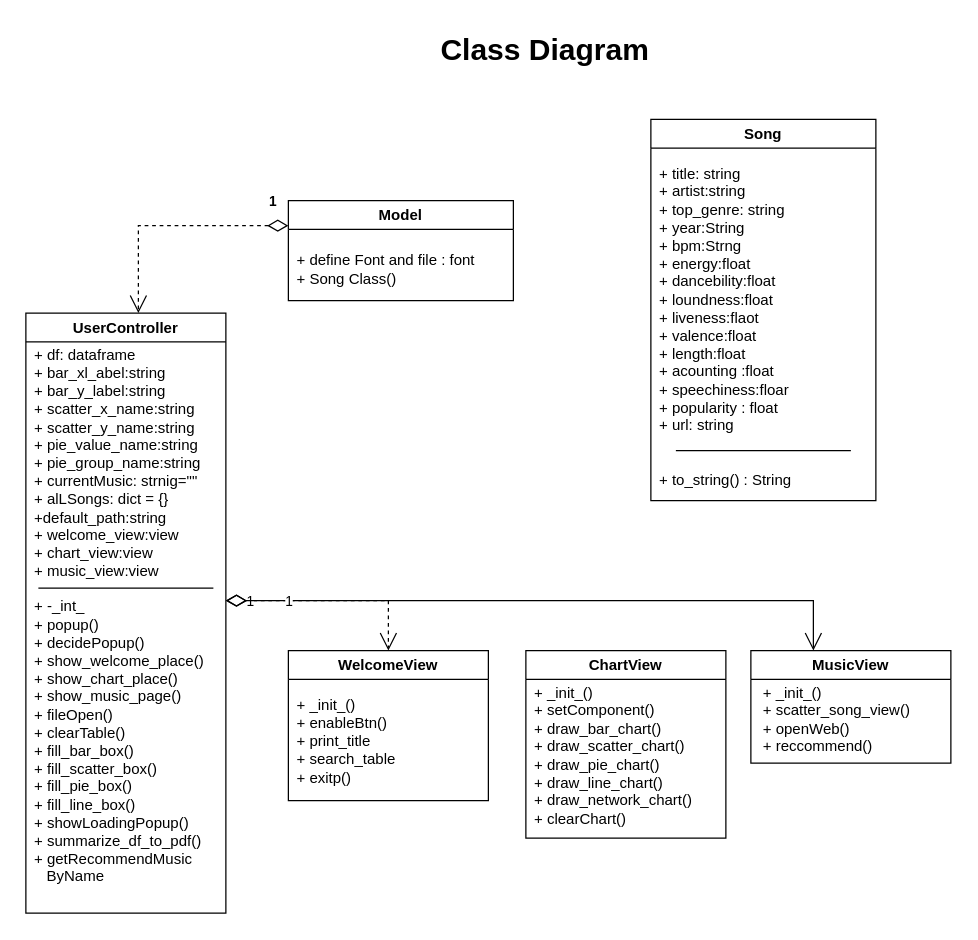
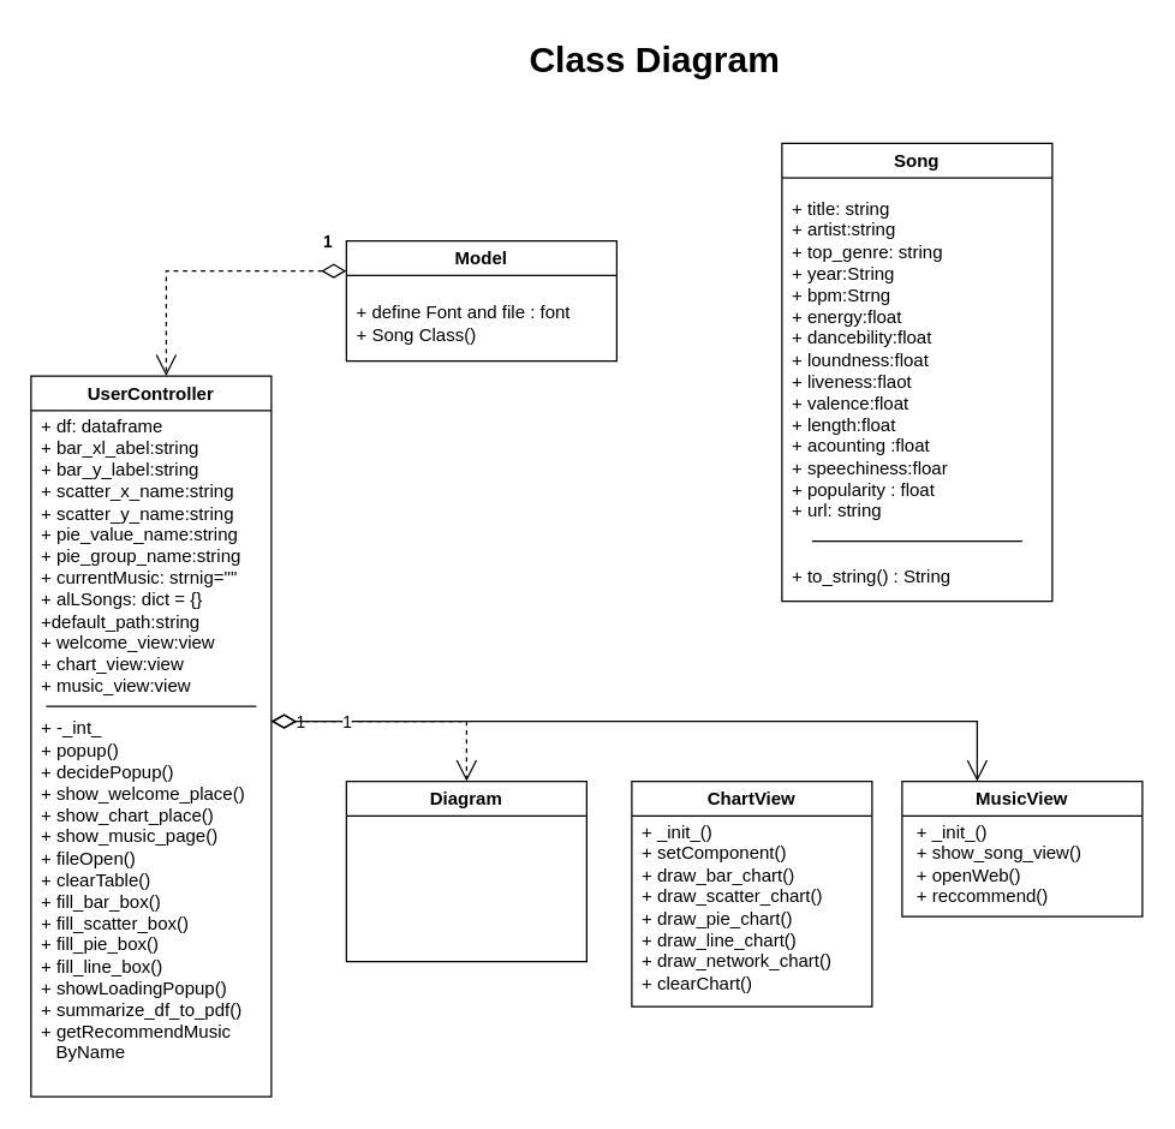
  <mxCell id="0" />
  <mxCell id="1" parent="0" />
  <mxCell id="2" value="Model&lt;br&gt;" style="swimlane;whiteSpace=wrap;html=1;" parent="1" vertex="1"><mxGeometry x="230" y="160" width="180" height="80" as="geometry" /></mxCell>
  <mxCell id="3" value="+ define Font and file : font&lt;br&gt;+ Song Class()" style="text;html=1;strokeColor=none;fillColor=none;align=left;verticalAlign=middle;whiteSpace=wrap;rounded=0;" parent="2" vertex="1"><mxGeometry x="5" y="30" width="175" height="50" as="geometry" /></mxCell>
  <mxCell id="4" value="UserController" style="swimlane;whiteSpace=wrap;html=1;" parent="1" vertex="1"><mxGeometry x="20" y="250" width="160" height="480" as="geometry" /></mxCell>
  <mxCell id="5" value="+ df: dataframe&lt;br&gt;+ bar_xl_abel:string&lt;br&gt;+ bar_y_label:string&lt;br&gt;+ scatter_x_name:string&lt;br&gt;+ scatter_y_name:string&lt;br&gt;+ pie_value_name:string&lt;br&gt;+ pie_group_name:string&lt;br&gt;+ currentMusic: strnig=&quot;&quot;&lt;br&gt;+ alLSongs: dict = {}&lt;br&gt;+default_path:string&lt;br&gt;+ welcome_view:view&lt;br&gt;+ chart_view:view&lt;br style=&quot;border-color: var(--border-color);&quot;&gt;+ music_view:view&lt;br style=&quot;border-color: var(--border-color);&quot;&gt;&lt;br&gt;+ -_int_&lt;br&gt;+ popup()&lt;br&gt;+ decidePopup()&lt;br&gt;+ show_welcome_place()&lt;br&gt;+ show_chart_place()&lt;br&gt;+ show_music_page()&lt;br&gt;+ fileOpen()&lt;br&gt;+ clearTable()&lt;br&gt;+ fill_bar_box()&lt;br&gt;+&amp;nbsp;fill_scatter_box()&lt;br&gt;+&amp;nbsp;fill_pie_box()&lt;br&gt;+&amp;nbsp;fill_line_box()&lt;br&gt;+ showLoadingPopup()&lt;br&gt;+ summarize_df_to_pdf()&lt;br&gt;+ getRecommendMusic&lt;br&gt;&amp;nbsp; &amp;nbsp;ByName" style="text;html=1;strokeColor=none;fillColor=none;align=left;verticalAlign=top;whiteSpace=wrap;rounded=0;" parent="4" vertex="1"><mxGeometry x="5" y="20" width="155" height="450" as="geometry" /></mxCell>
  <mxCell id="6" value="" style="endArrow=none;html=1;rounded=0;" edge="1" parent="4"><mxGeometry width="50" height="50" relative="1" as="geometry"><mxPoint x="10" y="220" as="sourcePoint" /><mxPoint x="150" y="220" as="targetPoint" /></mxGeometry></mxCell>
- <mxCell id="7" value="WelcomeView" style="swimlane;whiteSpace=wrap;html=1;" parent="1" vertex="1"><mxGeometry x="230" y="520" width="160" height="120" as="geometry" /></mxCell>
- <mxCell id="8" value="+ _init_()&lt;br&gt;+ enableBtn()&lt;br&gt;+ print_title&lt;br&gt;+ search_table&lt;br&gt;+ exitp()" style="text;html=1;strokeColor=none;fillColor=none;align=left;verticalAlign=top;whiteSpace=wrap;rounded=0;" parent="7" vertex="1"><mxGeometry x="5" y="30" width="155" height="90" as="geometry" /></mxCell>
+ <mxCell id="7" value="Diagram" style="swimlane;whiteSpace=wrap;html=1;" parent="1" vertex="1"><mxGeometry x="230" y="520" width="160" height="120" as="geometry" /></mxCell>
  <mxCell id="9" value="ChartView" style="swimlane;whiteSpace=wrap;html=1;startSize=23;" parent="1" vertex="1"><mxGeometry x="420" y="520" width="160" height="150" as="geometry" /></mxCell>
  <mxCell id="10" value="+ _init_()&lt;br&gt;+ setComponent()&lt;br&gt;+ draw_bar_chart()&lt;br&gt;+ draw_scatter_chart()&lt;br&gt;+ draw_pie_chart()&lt;br&gt;+ draw_line_chart()&lt;br&gt;+ draw_network_chart()&lt;br&gt;+ clearChart()&lt;br&gt;" style="text;html=1;strokeColor=none;fillColor=none;align=left;verticalAlign=top;whiteSpace=wrap;rounded=0;" parent="9" vertex="1"><mxGeometry x="5" y="20" width="155" height="130" as="geometry" /></mxCell>
  <mxCell id="11" value="MusicView" style="swimlane;whiteSpace=wrap;html=1;" parent="1" vertex="1"><mxGeometry x="600" y="520" width="160" height="90" as="geometry" /></mxCell>
- <mxCell id="12" value="+ _init_()&lt;br&gt;+ scatter_song_view()&lt;br&gt;+ openWeb()&lt;br&gt;+ reccommend()&lt;br&gt;" style="text;html=1;strokeColor=none;fillColor=none;align=left;verticalAlign=top;whiteSpace=wrap;rounded=0;" parent="11" vertex="1"><mxGeometry x="7.5" y="20" width="145" height="70" as="geometry" /></mxCell>
+ <mxCell id="12" value="+ _init_()&lt;br&gt;+ show_song_view()&lt;br&gt;+ openWeb()&lt;br&gt;+ reccommend()&lt;br&gt;" style="text;html=1;strokeColor=none;fillColor=none;align=left;verticalAlign=top;whiteSpace=wrap;rounded=0;" parent="11" vertex="1"><mxGeometry x="7.5" y="20" width="145" height="70" as="geometry" /></mxCell>
  <mxCell id="13" value="1" style="endArrow=open;html=1;endSize=12;startArrow=diamondThin;startSize=14;startFill=0;edgeStyle=orthogonalEdgeStyle;align=left;verticalAlign=bottom;rounded=0;fontStyle=1;dashed=1;" parent="1" source="2" target="4" edge="1"><mxGeometry x="-0.818" y="-10" relative="1" as="geometry"><mxPoint x="220" y="260" as="sourcePoint" /><mxPoint x="360" y="370" as="targetPoint" /><Array as="points"><mxPoint x="110" y="180" /></Array><mxPoint as="offset" /></mxGeometry></mxCell>
  <mxCell id="14" value="Class Diagram" style="text;html=1;align=center;verticalAlign=middle;resizable=0;points=[];autosize=1;strokeColor=none;fillColor=none;fontSize=24;fontStyle=1" parent="1" vertex="1"><mxGeometry x="340" y="20" width="190" height="40" as="geometry" /></mxCell>
  <mxCell id="15" value="1" style="endArrow=open;html=1;endSize=12;startArrow=diamondThin;startSize=14;startFill=0;edgeStyle=orthogonalEdgeStyle;align=left;verticalAlign=bottom;rounded=0;dashed=1;" parent="1" source="4" target="7" edge="1"><mxGeometry x="-0.818" y="-10" relative="1" as="geometry"><mxPoint x="190" y="370" as="sourcePoint" /><mxPoint x="510" y="530" as="targetPoint" /><Array as="points"><mxPoint x="310" y="480" /></Array><mxPoint as="offset" /></mxGeometry></mxCell>
  <mxCell id="16" value="1" style="endArrow=open;html=1;endSize=12;startArrow=diamondThin;startSize=14;startFill=0;edgeStyle=orthogonalEdgeStyle;align=left;verticalAlign=bottom;rounded=0;" parent="1" source="4" target="11" edge="1"><mxGeometry x="-0.818" y="-10" relative="1" as="geometry"><mxPoint x="590" y="250" as="sourcePoint" /><mxPoint x="740" y="410" as="targetPoint" /><Array as="points"><mxPoint x="650" y="480" /></Array><mxPoint as="offset" /></mxGeometry></mxCell>
  <mxCell id="17" value="Song" style="swimlane;whiteSpace=wrap;html=1;" vertex="1" parent="1"><mxGeometry x="520" y="95" width="180" height="305" as="geometry" /></mxCell>
  <mxCell id="18" value="+ title: string&lt;br&gt;+ artist:string&lt;br&gt;+ top_genre: string&lt;br&gt;+ year:String&lt;br&gt;+ bpm:Strng&lt;br&gt;+ energy:float&lt;br&gt;+ dancebility:float&lt;br&gt;+ loundness:float&lt;br&gt;+ liveness:flaot&lt;br&gt;+ valence:float&lt;br&gt;+ length:float&lt;br&gt;+ acounting :float&lt;br&gt;+ speechiness:floar&lt;br&gt;+ popularity : float&lt;br&gt;+ url: string&lt;br&gt;&lt;br&gt;&lt;br&gt;+ to_string() : String" style="text;html=1;strokeColor=none;fillColor=none;align=left;verticalAlign=top;whiteSpace=wrap;rounded=0;" vertex="1" parent="17"><mxGeometry x="5" y="30" width="175" height="270" as="geometry" /></mxCell>
  <mxCell id="19" value="" style="endArrow=none;html=1;rounded=0;" edge="1" parent="17"><mxGeometry width="50" height="50" relative="1" as="geometry"><mxPoint x="20" y="265" as="sourcePoint" /><mxPoint x="160" y="265" as="targetPoint" /></mxGeometry></mxCell>
